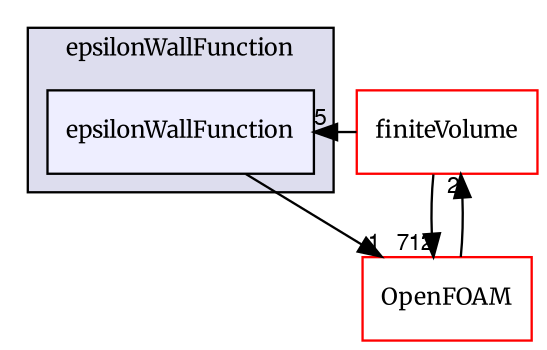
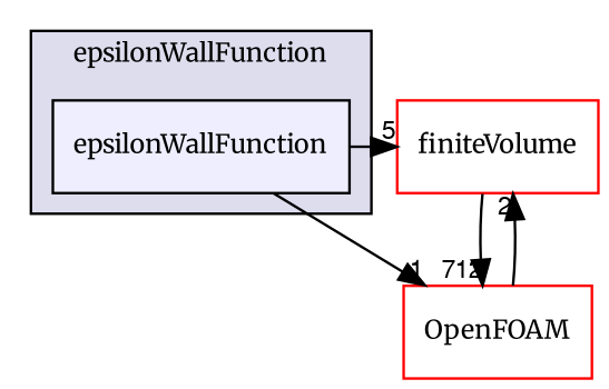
  digraph {
    compound=true
    fontname=Merriweather
    node [fontname=Merriweather fontsize=10 shape=box color=red]
    edge [fontname=Merriweather labeldistance=1.5 labelfontname=FreeSans labelfontsize=10]
    n1 [fillcolor="#eeeeff" label=epsilonWallFunction pencolor=black style=filled color=""]
    n2 [label=finiteVolume]
    n3 [label=OpenFOAM]
    subgraph cluster_1 {
      bgcolor="#ddddee"
      fontsize=10
      label=epsilonWallFunction
      pencolor=black
      n1
    }
-   n2 -> n1 [headlabel=5]
+   n1 -> n2 [headlabel=5]
    n1 -> n3 [headlabel=1]
    n2 -> n3 [headlabel=712]
    n3 -> n2 [headlabel=2]
  }
